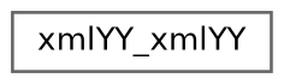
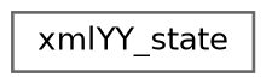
  digraph {
    rankdir=LR
-   n1 [color=grey40 fillcolor=white fontname=Helvetica fontsize=10 height=0.2 label=xmlYY_xmlYY shape=box style=filled width=0.4]
+   n1 [color=grey40 fillcolor=white fontname=Helvetica fontsize=10 height=0.2 label=xmlYY_state shape=box style=filled width=0.4]
  }
